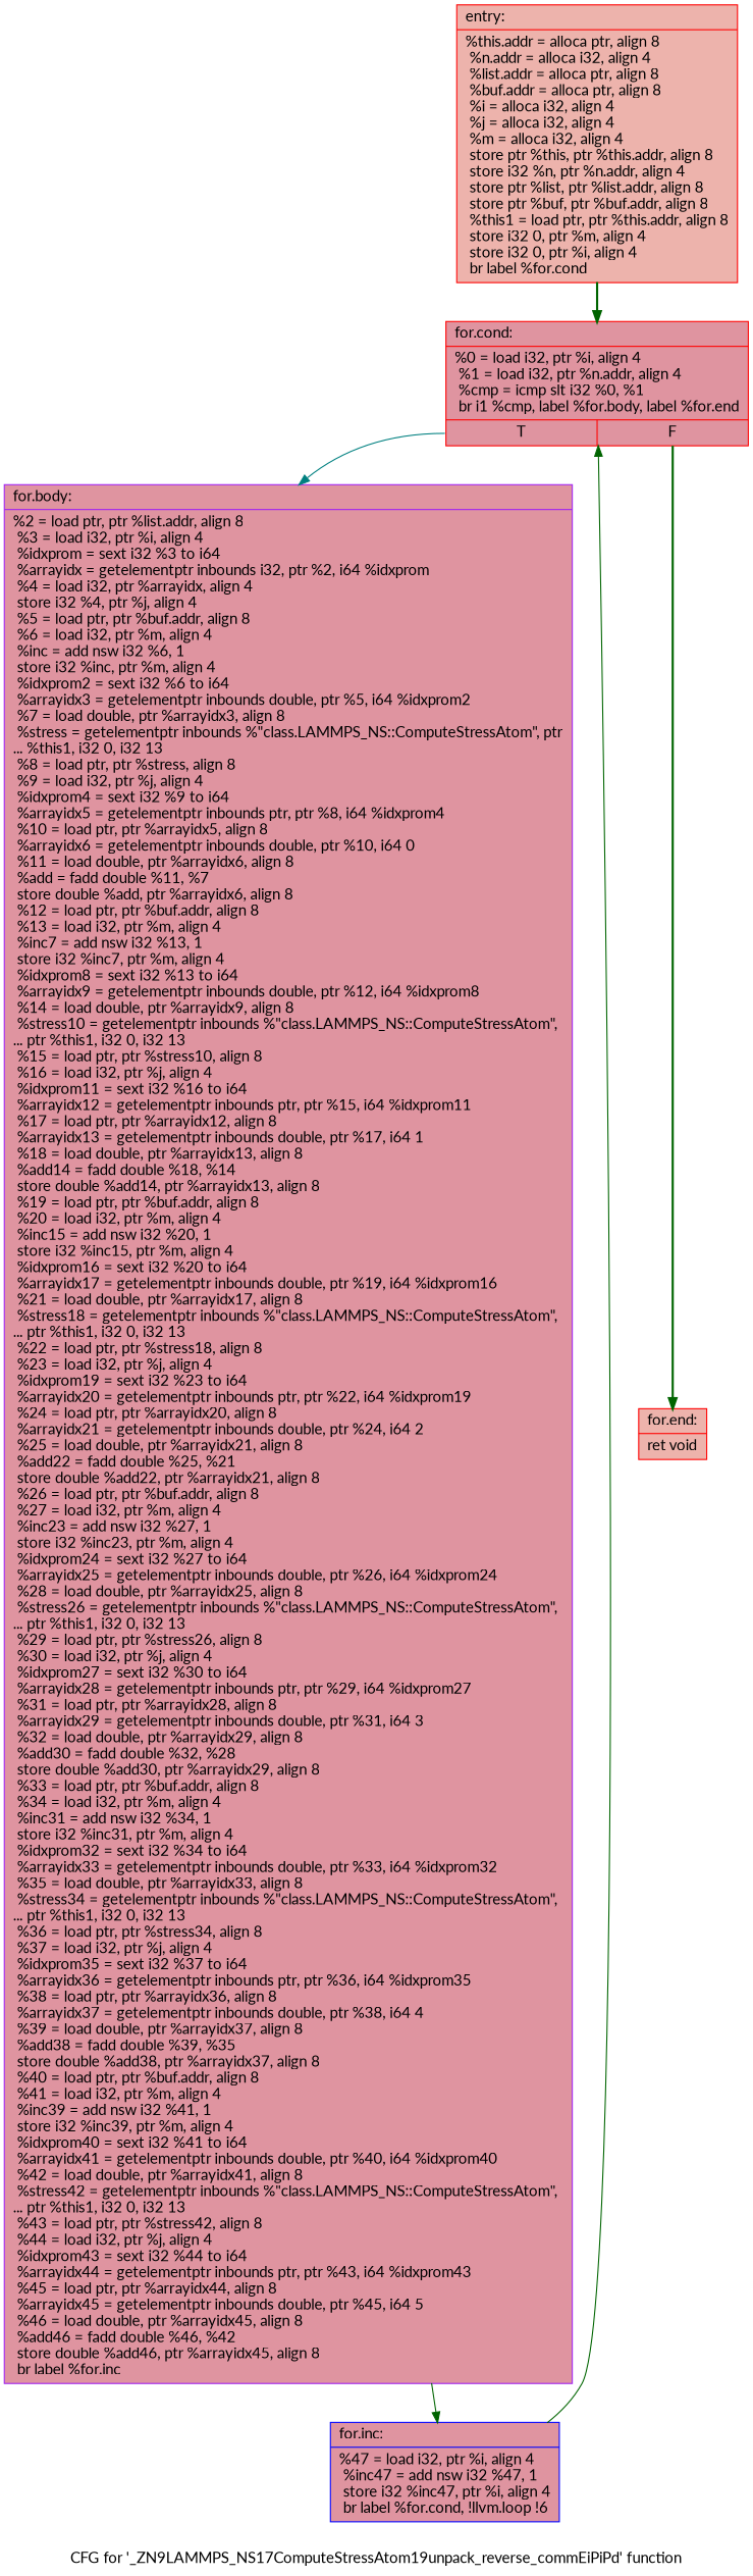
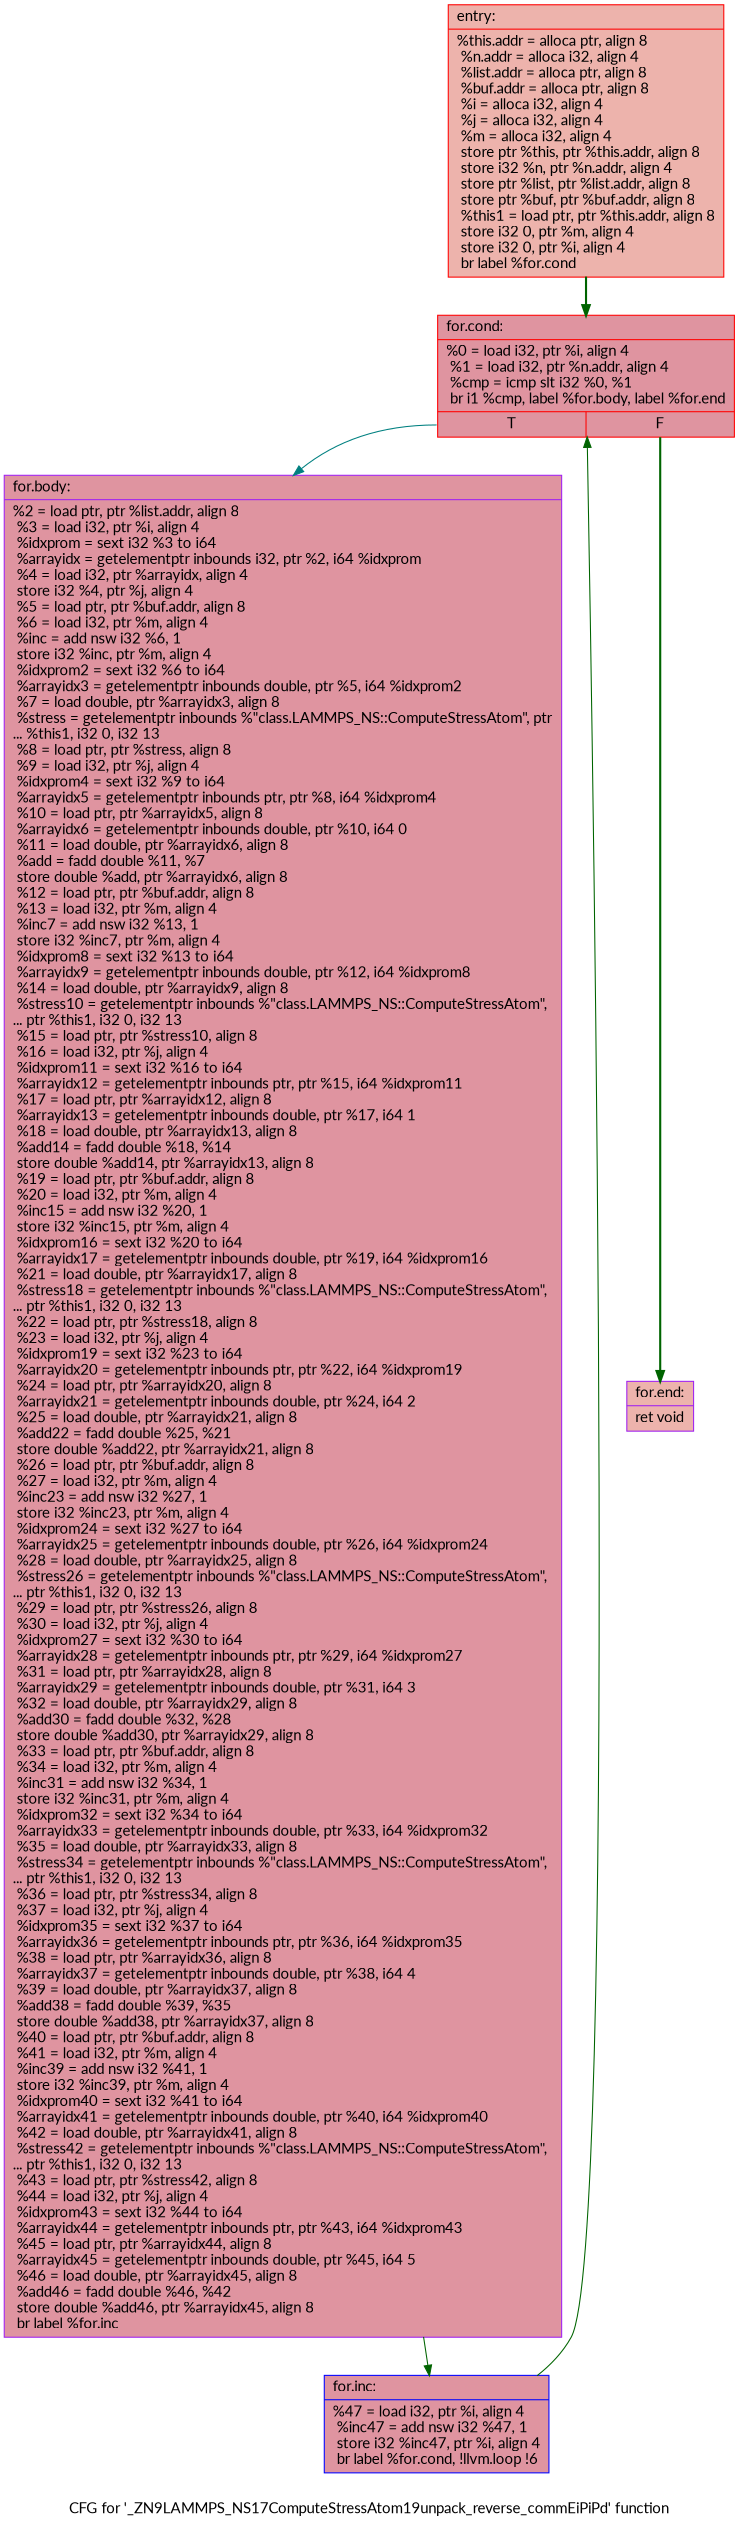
  digraph {
    label="CFG for '_ZN9LAMMPS_NS17ComputeStressAtom19unpack_reverse_commEiPiPd' function"
    fontname=Lato
    node [color=red fillcolor="#b70d2870" fontname=Lato shape=record style=filled]
    edge [color=darkgreen style=solid fontname=Lato]
    n1 [fillcolor="#d6524470" label="{entry:\l|  %this.addr = alloca ptr, align 8\l  %n.addr = alloca i32, align 4\l  %list.addr = alloca ptr, align 8\l  %buf.addr = alloca ptr, align 8\l  %i = alloca i32, align 4\l  %j = alloca i32, align 4\l  %m = alloca i32, align 4\l  store ptr %this, ptr %this.addr, align 8\l  store i32 %n, ptr %n.addr, align 4\l  store ptr %list, ptr %list.addr, align 8\l  store ptr %buf, ptr %buf.addr, align 8\l  %this1 = load ptr, ptr %this.addr, align 8\l  store i32 0, ptr %m, align 4\l  store i32 0, ptr %i, align 4\l  br label %for.cond\l}"]
    n2 [label="{for.cond:\l|  %0 = load i32, ptr %i, align 4\l  %1 = load i32, ptr %n.addr, align 4\l  %cmp = icmp slt i32 %0, %1\l  br i1 %cmp, label %for.body, label %for.end\l|{<s0>T|<s1>F}}"]
    n3 [color=purple label="{for.body:\l|  %2 = load ptr, ptr %list.addr, align 8\l  %3 = load i32, ptr %i, align 4\l  %idxprom = sext i32 %3 to i64\l  %arrayidx = getelementptr inbounds i32, ptr %2, i64 %idxprom\l  %4 = load i32, ptr %arrayidx, align 4\l  store i32 %4, ptr %j, align 4\l  %5 = load ptr, ptr %buf.addr, align 8\l  %6 = load i32, ptr %m, align 4\l  %inc = add nsw i32 %6, 1\l  store i32 %inc, ptr %m, align 4\l  %idxprom2 = sext i32 %6 to i64\l  %arrayidx3 = getelementptr inbounds double, ptr %5, i64 %idxprom2\l  %7 = load double, ptr %arrayidx3, align 8\l  %stress = getelementptr inbounds %\"class.LAMMPS_NS::ComputeStressAtom\", ptr\l... %this1, i32 0, i32 13\l  %8 = load ptr, ptr %stress, align 8\l  %9 = load i32, ptr %j, align 4\l  %idxprom4 = sext i32 %9 to i64\l  %arrayidx5 = getelementptr inbounds ptr, ptr %8, i64 %idxprom4\l  %10 = load ptr, ptr %arrayidx5, align 8\l  %arrayidx6 = getelementptr inbounds double, ptr %10, i64 0\l  %11 = load double, ptr %arrayidx6, align 8\l  %add = fadd double %11, %7\l  store double %add, ptr %arrayidx6, align 8\l  %12 = load ptr, ptr %buf.addr, align 8\l  %13 = load i32, ptr %m, align 4\l  %inc7 = add nsw i32 %13, 1\l  store i32 %inc7, ptr %m, align 4\l  %idxprom8 = sext i32 %13 to i64\l  %arrayidx9 = getelementptr inbounds double, ptr %12, i64 %idxprom8\l  %14 = load double, ptr %arrayidx9, align 8\l  %stress10 = getelementptr inbounds %\"class.LAMMPS_NS::ComputeStressAtom\",\l... ptr %this1, i32 0, i32 13\l  %15 = load ptr, ptr %stress10, align 8\l  %16 = load i32, ptr %j, align 4\l  %idxprom11 = sext i32 %16 to i64\l  %arrayidx12 = getelementptr inbounds ptr, ptr %15, i64 %idxprom11\l  %17 = load ptr, ptr %arrayidx12, align 8\l  %arrayidx13 = getelementptr inbounds double, ptr %17, i64 1\l  %18 = load double, ptr %arrayidx13, align 8\l  %add14 = fadd double %18, %14\l  store double %add14, ptr %arrayidx13, align 8\l  %19 = load ptr, ptr %buf.addr, align 8\l  %20 = load i32, ptr %m, align 4\l  %inc15 = add nsw i32 %20, 1\l  store i32 %inc15, ptr %m, align 4\l  %idxprom16 = sext i32 %20 to i64\l  %arrayidx17 = getelementptr inbounds double, ptr %19, i64 %idxprom16\l  %21 = load double, ptr %arrayidx17, align 8\l  %stress18 = getelementptr inbounds %\"class.LAMMPS_NS::ComputeStressAtom\",\l... ptr %this1, i32 0, i32 13\l  %22 = load ptr, ptr %stress18, align 8\l  %23 = load i32, ptr %j, align 4\l  %idxprom19 = sext i32 %23 to i64\l  %arrayidx20 = getelementptr inbounds ptr, ptr %22, i64 %idxprom19\l  %24 = load ptr, ptr %arrayidx20, align 8\l  %arrayidx21 = getelementptr inbounds double, ptr %24, i64 2\l  %25 = load double, ptr %arrayidx21, align 8\l  %add22 = fadd double %25, %21\l  store double %add22, ptr %arrayidx21, align 8\l  %26 = load ptr, ptr %buf.addr, align 8\l  %27 = load i32, ptr %m, align 4\l  %inc23 = add nsw i32 %27, 1\l  store i32 %inc23, ptr %m, align 4\l  %idxprom24 = sext i32 %27 to i64\l  %arrayidx25 = getelementptr inbounds double, ptr %26, i64 %idxprom24\l  %28 = load double, ptr %arrayidx25, align 8\l  %stress26 = getelementptr inbounds %\"class.LAMMPS_NS::ComputeStressAtom\",\l... ptr %this1, i32 0, i32 13\l  %29 = load ptr, ptr %stress26, align 8\l  %30 = load i32, ptr %j, align 4\l  %idxprom27 = sext i32 %30 to i64\l  %arrayidx28 = getelementptr inbounds ptr, ptr %29, i64 %idxprom27\l  %31 = load ptr, ptr %arrayidx28, align 8\l  %arrayidx29 = getelementptr inbounds double, ptr %31, i64 3\l  %32 = load double, ptr %arrayidx29, align 8\l  %add30 = fadd double %32, %28\l  store double %add30, ptr %arrayidx29, align 8\l  %33 = load ptr, ptr %buf.addr, align 8\l  %34 = load i32, ptr %m, align 4\l  %inc31 = add nsw i32 %34, 1\l  store i32 %inc31, ptr %m, align 4\l  %idxprom32 = sext i32 %34 to i64\l  %arrayidx33 = getelementptr inbounds double, ptr %33, i64 %idxprom32\l  %35 = load double, ptr %arrayidx33, align 8\l  %stress34 = getelementptr inbounds %\"class.LAMMPS_NS::ComputeStressAtom\",\l... ptr %this1, i32 0, i32 13\l  %36 = load ptr, ptr %stress34, align 8\l  %37 = load i32, ptr %j, align 4\l  %idxprom35 = sext i32 %37 to i64\l  %arrayidx36 = getelementptr inbounds ptr, ptr %36, i64 %idxprom35\l  %38 = load ptr, ptr %arrayidx36, align 8\l  %arrayidx37 = getelementptr inbounds double, ptr %38, i64 4\l  %39 = load double, ptr %arrayidx37, align 8\l  %add38 = fadd double %39, %35\l  store double %add38, ptr %arrayidx37, align 8\l  %40 = load ptr, ptr %buf.addr, align 8\l  %41 = load i32, ptr %m, align 4\l  %inc39 = add nsw i32 %41, 1\l  store i32 %inc39, ptr %m, align 4\l  %idxprom40 = sext i32 %41 to i64\l  %arrayidx41 = getelementptr inbounds double, ptr %40, i64 %idxprom40\l  %42 = load double, ptr %arrayidx41, align 8\l  %stress42 = getelementptr inbounds %\"class.LAMMPS_NS::ComputeStressAtom\",\l... ptr %this1, i32 0, i32 13\l  %43 = load ptr, ptr %stress42, align 8\l  %44 = load i32, ptr %j, align 4\l  %idxprom43 = sext i32 %44 to i64\l  %arrayidx44 = getelementptr inbounds ptr, ptr %43, i64 %idxprom43\l  %45 = load ptr, ptr %arrayidx44, align 8\l  %arrayidx45 = getelementptr inbounds double, ptr %45, i64 5\l  %46 = load double, ptr %arrayidx45, align 8\l  %add46 = fadd double %46, %42\l  store double %add46, ptr %arrayidx45, align 8\l  br label %for.inc\l}"]
-   n4 [fillcolor="#d6524470" label="{for.end:\l|  ret void\l}"]
+   n4 [color=purple fillcolor="#d6524470" label="{for.end:\l|  ret void\l}"]
    n5 [color=blue label="{for.inc:\l|  %47 = load i32, ptr %i, align 4\l  %inc47 = add nsw i32 %47, 1\l  store i32 %inc47, ptr %i, align 4\l  br label %for.cond, !llvm.loop !6\l}"]
    n1 -> n2 [style=bold]
    n2 -> n3 [tailport=s0 color=teal]
    n2 -> n4 [tailport=s1 style=bold]
    n3 -> n5
    n5 -> n2
  }
